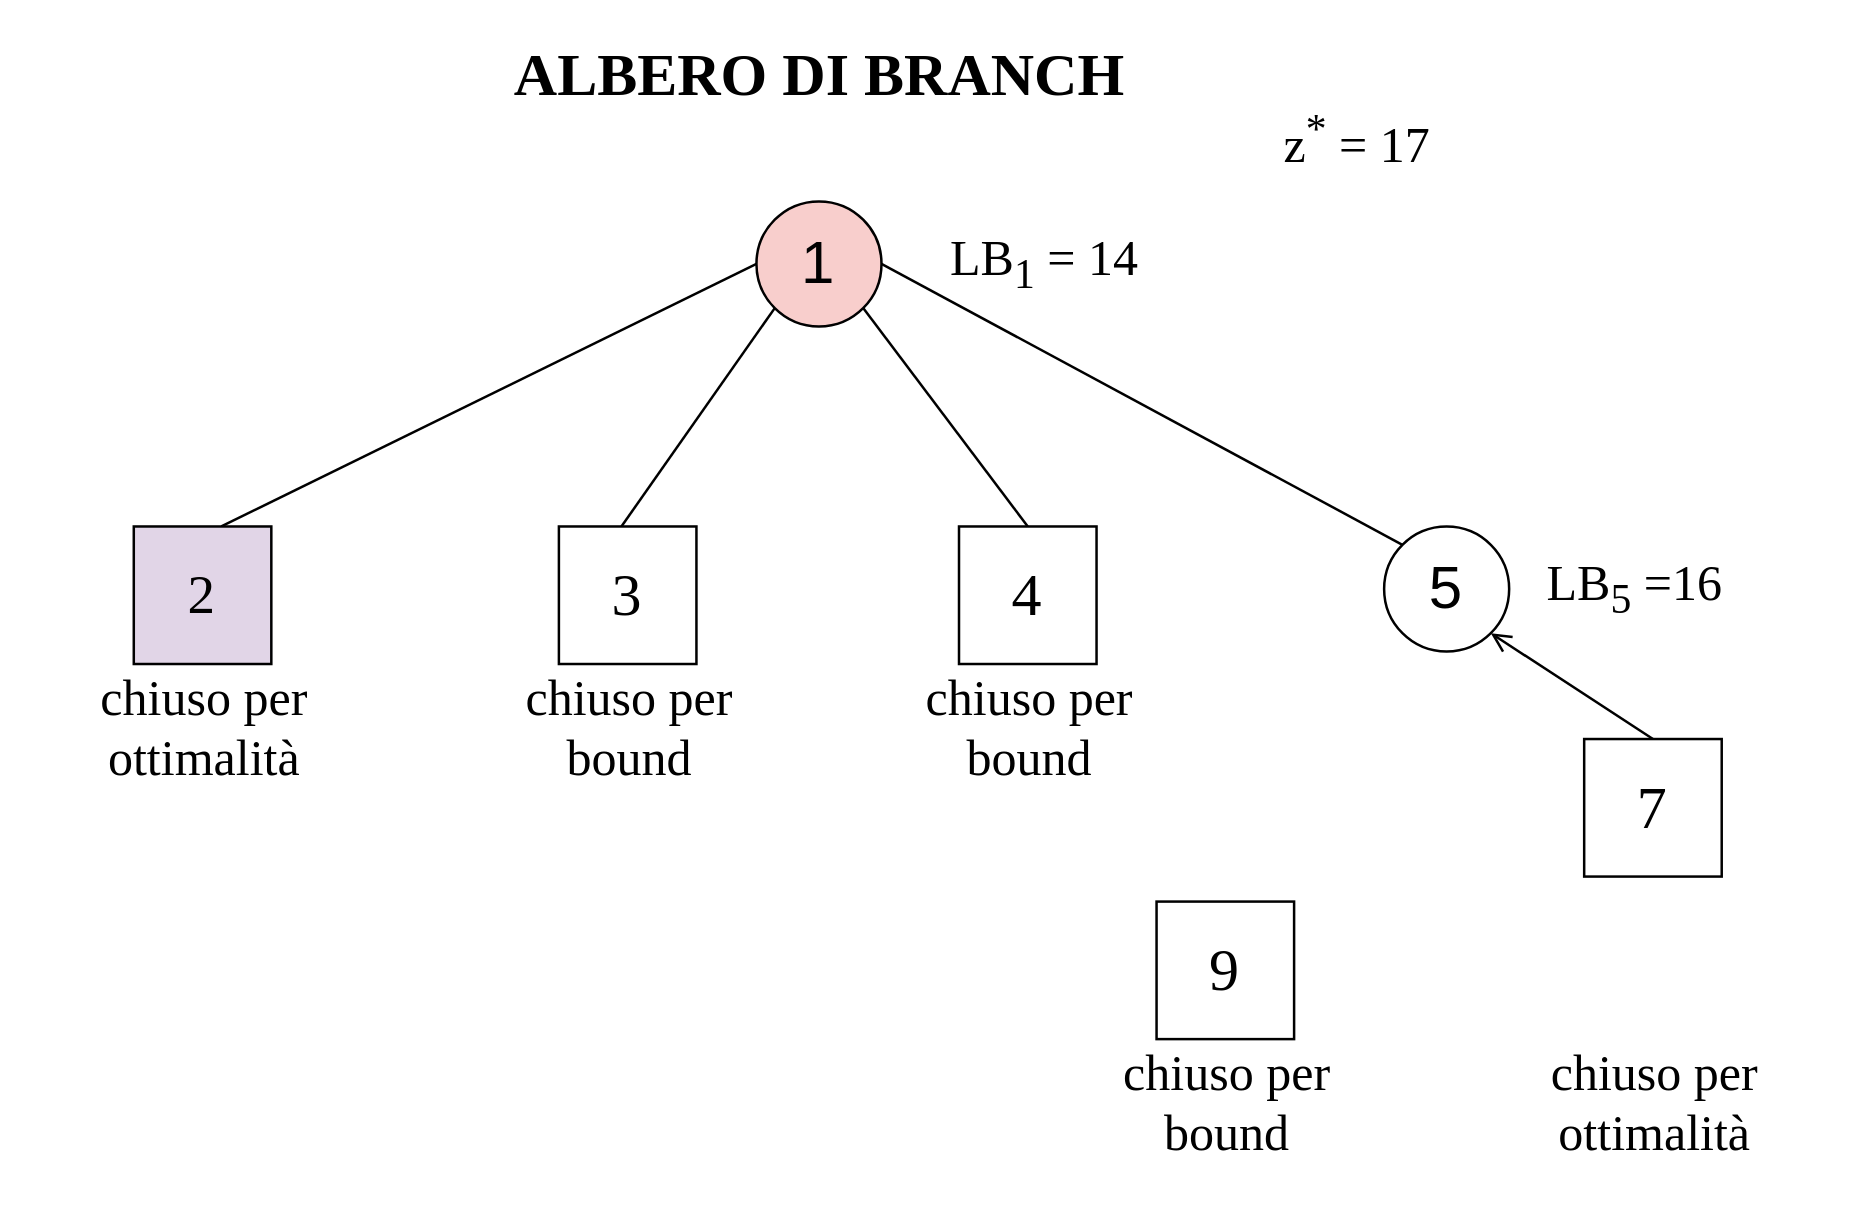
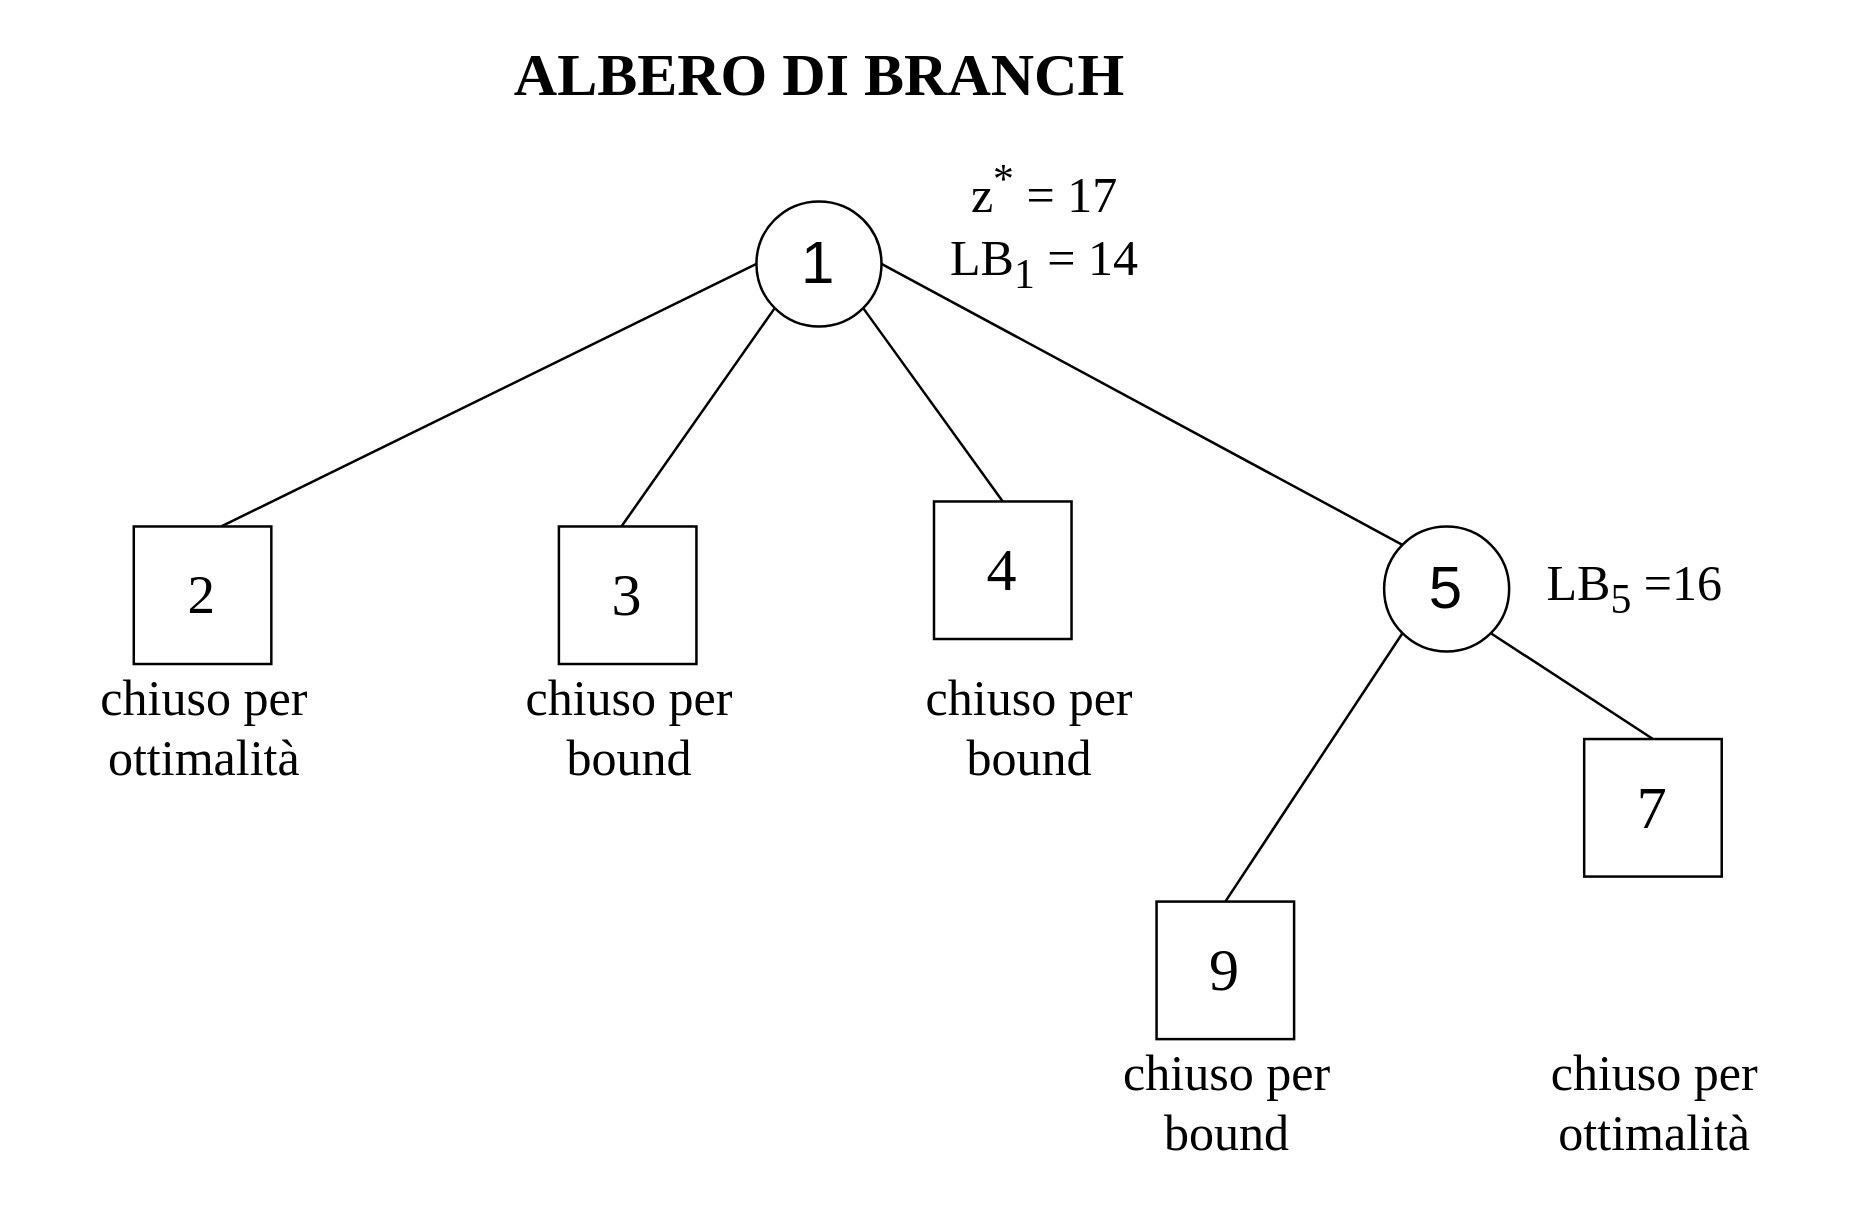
  <mxCell id="0" />
  <mxCell id="1" parent="0" />
  <mxCell id="2" value="&lt;font style=&quot;font-size: 24px&quot;&gt;ALBERO DI BRANCH&lt;/font&gt;" style="text;html=1;align=center;verticalAlign=middle;resizable=0;points=[];autosize=1;strokeColor=none;fontStyle=1;fontFamily=Verdana;" vertex="1" parent="1"><mxGeometry x="182" y="20" width="290" height="20" as="geometry" /></mxCell>
- <mxCell id="3" value="1" style="ellipse;whiteSpace=wrap;html=1;aspect=fixed;fontSize=24;fillColor=#f8cecc;" vertex="1" parent="1"><mxGeometry x="302" y="80" width="50" height="50" as="geometry" /></mxCell>
+ <mxCell id="3" value="1" style="ellipse;whiteSpace=wrap;html=1;aspect=fixed;fontSize=24;" vertex="1" parent="1"><mxGeometry x="302" y="80" width="50" height="50" as="geometry" /></mxCell>
  <mxCell id="4" value="LB&lt;sub&gt;1&lt;/sub&gt; = 14" style="text;html=1;align=center;verticalAlign=middle;resizable=0;points=[];autosize=1;strokeColor=none;fontSize=20;fontFamily=Lucida Console;" vertex="1" parent="1"><mxGeometry x="362" y="90" width="110" height="30" as="geometry" /></mxCell>
- <mxCell id="5" value="z&lt;sup&gt;*&lt;/sup&gt; = 17" style="text;html=1;align=center;verticalAlign=middle;resizable=0;points=[];autosize=1;strokeColor=none;fontSize=20;fontFamily=Verdana;" vertex="1" parent="1"><mxGeometry x="497" y="40" width="90" height="30" as="geometry" /></mxCell>
+ <mxCell id="5" value="z&lt;sup&gt;*&lt;/sup&gt; = 17" style="text;html=1;align=center;verticalAlign=middle;resizable=0;points=[];autosize=1;strokeColor=none;fontSize=20;fontFamily=Verdana;" vertex="1" parent="1"><mxGeometry x="372" y="60" width="90" height="30" as="geometry" /></mxCell>
  <mxCell id="6" value="5" style="ellipse;whiteSpace=wrap;html=1;aspect=fixed;fontSize=24;" vertex="1" parent="1"><mxGeometry x="553" y="210" width="50" height="50" as="geometry" /></mxCell>
  <mxCell id="7" value="" style="endArrow=none;html=1;fontFamily=Verdana;fontSize=20;exitX=0.5;exitY=0;exitDx=0;exitDy=0;entryX=0;entryY=0.5;entryDx=0;entryDy=0;" edge="1" parent="1" target="3"><mxGeometry width="50" height="50" relative="1" as="geometry"><mxPoint x="88" y="210" as="sourcePoint" /><mxPoint x="353" y="190" as="targetPoint" /></mxGeometry></mxCell>
  <mxCell id="8" value="" style="endArrow=none;html=1;fontFamily=Verdana;fontSize=20;exitX=0.5;exitY=0;exitDx=0;exitDy=0;entryX=0;entryY=1;entryDx=0;entryDy=0;" edge="1" parent="1" target="3"><mxGeometry width="50" height="50" relative="1" as="geometry"><mxPoint x="248" y="210" as="sourcePoint" /><mxPoint x="353" y="190" as="targetPoint" /></mxGeometry></mxCell>
- <mxCell id="9" value="2" style="whiteSpace=wrap;html=1;aspect=fixed;fontFamily=Verdana;fontSize=22;fillColor=#e1d5e7;" vertex="1" parent="1"><mxGeometry x="53" y="210" width="55" height="55" as="geometry" /></mxCell>
+ <mxCell id="9" value="2" style="whiteSpace=wrap;html=1;aspect=fixed;fontFamily=Verdana;fontSize=22;" vertex="1" parent="1"><mxGeometry x="53" y="210" width="55" height="55" as="geometry" /></mxCell>
  <mxCell id="10" value="3" style="whiteSpace=wrap;html=1;aspect=fixed;fontFamily=Verdana;fontSize=24;" vertex="1" parent="1"><mxGeometry x="223" y="210" width="55" height="55" as="geometry" /></mxCell>
- <mxCell id="11" value="4" style="whiteSpace=wrap;html=1;aspect=fixed;fontFamily=Verdana;fontSize=24;" vertex="1" parent="1"><mxGeometry x="383" y="210" width="55" height="55" as="geometry" /></mxCell>
+ <mxCell id="11" value="4" style="whiteSpace=wrap;html=1;aspect=fixed;fontFamily=Verdana;fontSize=24;" vertex="1" parent="1"><mxGeometry x="373" y="200" width="55" height="55" as="geometry" /></mxCell>
  <mxCell id="12" value="" style="endArrow=none;html=1;fontFamily=Verdana;fontSize=24;entryX=1;entryY=1;entryDx=0;entryDy=0;exitX=0.5;exitY=0;exitDx=0;exitDy=0;" edge="1" parent="1" source="11" target="3"><mxGeometry width="50" height="50" relative="1" as="geometry"><mxPoint x="303" y="240" as="sourcePoint" /><mxPoint x="353" y="190" as="targetPoint" /></mxGeometry></mxCell>
  <mxCell id="13" value="" style="endArrow=none;html=1;fontFamily=Verdana;fontSize=24;entryX=1;entryY=0.5;entryDx=0;entryDy=0;exitX=0;exitY=0;exitDx=0;exitDy=0;" edge="1" parent="1" source="6" target="3"><mxGeometry width="50" height="50" relative="1" as="geometry"><mxPoint x="303" y="240" as="sourcePoint" /><mxPoint x="353" y="190" as="targetPoint" /></mxGeometry></mxCell>
  <mxCell id="14" value="&lt;div&gt;chiuso per&lt;br&gt;&lt;/div&gt;&lt;div&gt;ottimalità&lt;/div&gt;" style="text;html=1;align=center;verticalAlign=middle;resizable=0;points=[];autosize=1;strokeColor=none;fontSize=20;fontFamily=Verdana;" vertex="1" parent="1"><mxGeometry x="20.5" y="265" width="120" height="50" as="geometry" /></mxCell>
  <mxCell id="15" value="&lt;div&gt;chiuso per&lt;/div&gt;&lt;div&gt;bound&lt;br&gt;&lt;/div&gt;" style="text;html=1;align=center;verticalAlign=middle;resizable=0;points=[];autosize=1;strokeColor=none;fontSize=20;fontFamily=Verdana;" vertex="1" parent="1"><mxGeometry x="190.5" y="265" width="120" height="50" as="geometry" /></mxCell>
  <mxCell id="16" value="&lt;div&gt;chiuso per&lt;/div&gt;&lt;div&gt;bound&lt;br&gt;&lt;/div&gt;" style="text;html=1;align=center;verticalAlign=middle;resizable=0;points=[];autosize=1;strokeColor=none;fontSize=20;fontFamily=Verdana;" vertex="1" parent="1"><mxGeometry x="350.5" y="265" width="120" height="50" as="geometry" /></mxCell>
  <mxCell id="17" value="LB&lt;sub&gt;5&lt;/sub&gt; =16" style="text;html=1;align=center;verticalAlign=middle;resizable=0;points=[];autosize=1;strokeColor=none;fontSize=20;fontFamily=Verdana;" vertex="1" parent="1"><mxGeometry x="603" y="215" width="100" height="40" as="geometry" /></mxCell>
  <mxCell id="18" value="9" style="whiteSpace=wrap;html=1;aspect=fixed;fontFamily=Verdana;fontSize=24;" vertex="1" parent="1"><mxGeometry x="462" y="360" width="55" height="55" as="geometry" /></mxCell>
  <mxCell id="19" value="7" style="whiteSpace=wrap;html=1;aspect=fixed;fontFamily=Verdana;fontSize=24;" vertex="1" parent="1"><mxGeometry x="633" y="295" width="55" height="55" as="geometry" /></mxCell>
- <mxCell id="21" value="" style="endArrow=open;html=1;fontFamily=Verdana;fontSize=20;entryX=1;entryY=1;entryDx=0;entryDy=0;exitX=0.5;exitY=0;exitDx=0;exitDy=0;" edge="1" parent="1" source="19" target="6"><mxGeometry width="50" height="50" relative="1" as="geometry"><mxPoint x="303" y="330" as="sourcePoint" /><mxPoint x="353" y="280" as="targetPoint" /></mxGeometry></mxCell>
+ <mxCell id="20" value="" style="endArrow=none;html=1;fontFamily=Verdana;fontSize=20;entryX=0;entryY=1;entryDx=0;entryDy=0;exitX=0.5;exitY=0;exitDx=0;exitDy=0;" edge="1" parent="1" source="18" target="6"><mxGeometry width="50" height="50" relative="1" as="geometry"><mxPoint x="303" y="330" as="sourcePoint" /><mxPoint x="353" y="280" as="targetPoint" /></mxGeometry></mxCell>
+ <mxCell id="21" value="" style="endArrow=none;html=1;fontFamily=Verdana;fontSize=20;entryX=1;entryY=1;entryDx=0;entryDy=0;exitX=0.5;exitY=0;exitDx=0;exitDy=0;" edge="1" parent="1" source="19" target="6"><mxGeometry width="50" height="50" relative="1" as="geometry"><mxPoint x="303" y="330" as="sourcePoint" /><mxPoint x="353" y="280" as="targetPoint" /></mxGeometry></mxCell>
  <mxCell id="22" value="&lt;div&gt;chiuso per&lt;/div&gt;&lt;div&gt;bound&lt;br&gt;&lt;/div&gt;" style="text;html=1;align=center;verticalAlign=middle;resizable=0;points=[];autosize=1;strokeColor=none;fontSize=20;fontFamily=Verdana;" vertex="1" parent="1"><mxGeometry x="429.5" y="415" width="120" height="50" as="geometry" /></mxCell>
  <mxCell id="23" value="&lt;div&gt;chiuso per&lt;/div&gt;&lt;div&gt;ottimalità&lt;br&gt;&lt;/div&gt;" style="text;html=1;align=center;verticalAlign=middle;resizable=0;points=[];autosize=1;strokeColor=none;fontSize=20;fontFamily=Verdana;" vertex="1" parent="1"><mxGeometry x="600.5" y="415" width="120" height="50" as="geometry" /></mxCell>
